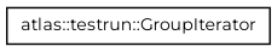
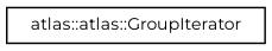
  digraph {
    rankdir=LR
    fontname=Montserrat
-   n1 [color=black fillcolor=white fontname=Montserrat fontsize=10 height=0.2 label="atlas::testrun::GroupIterator" shape=record style=filled width=0.4]
+   n1 [color=black fillcolor=white fontname=Montserrat fontsize=10 height=0.2 label="atlas::atlas::GroupIterator" shape=record style=filled width=0.4]
  }
